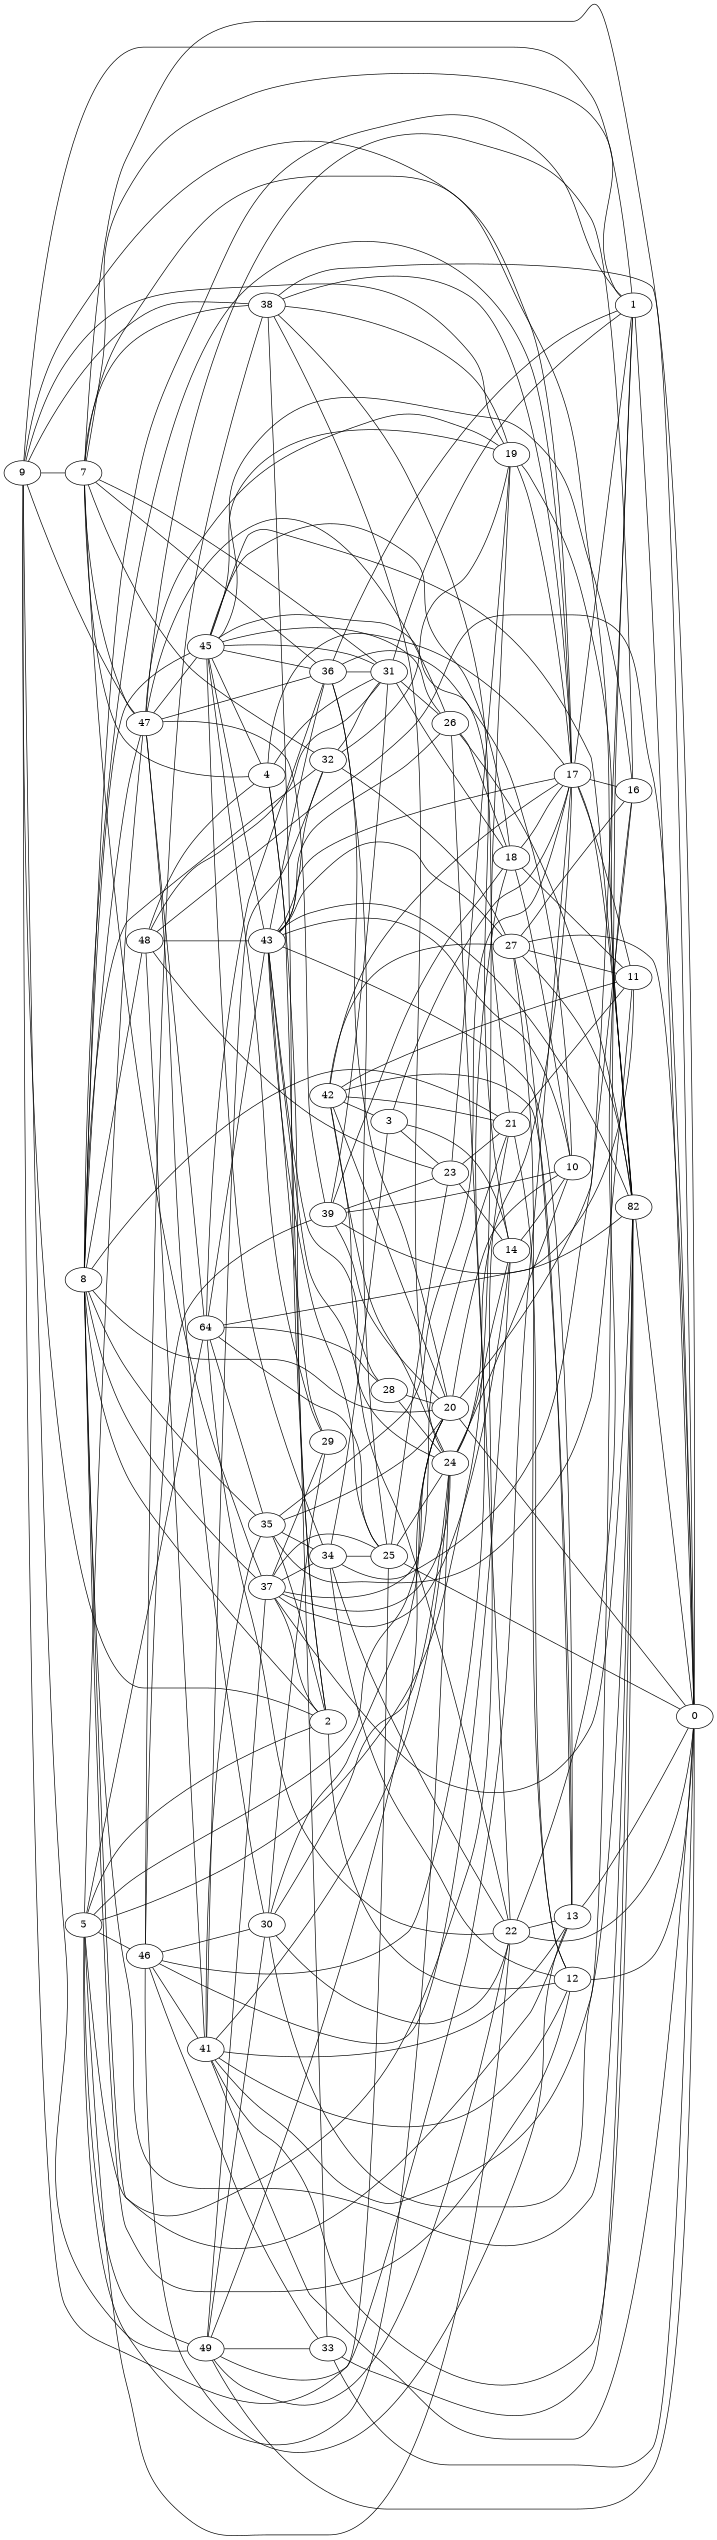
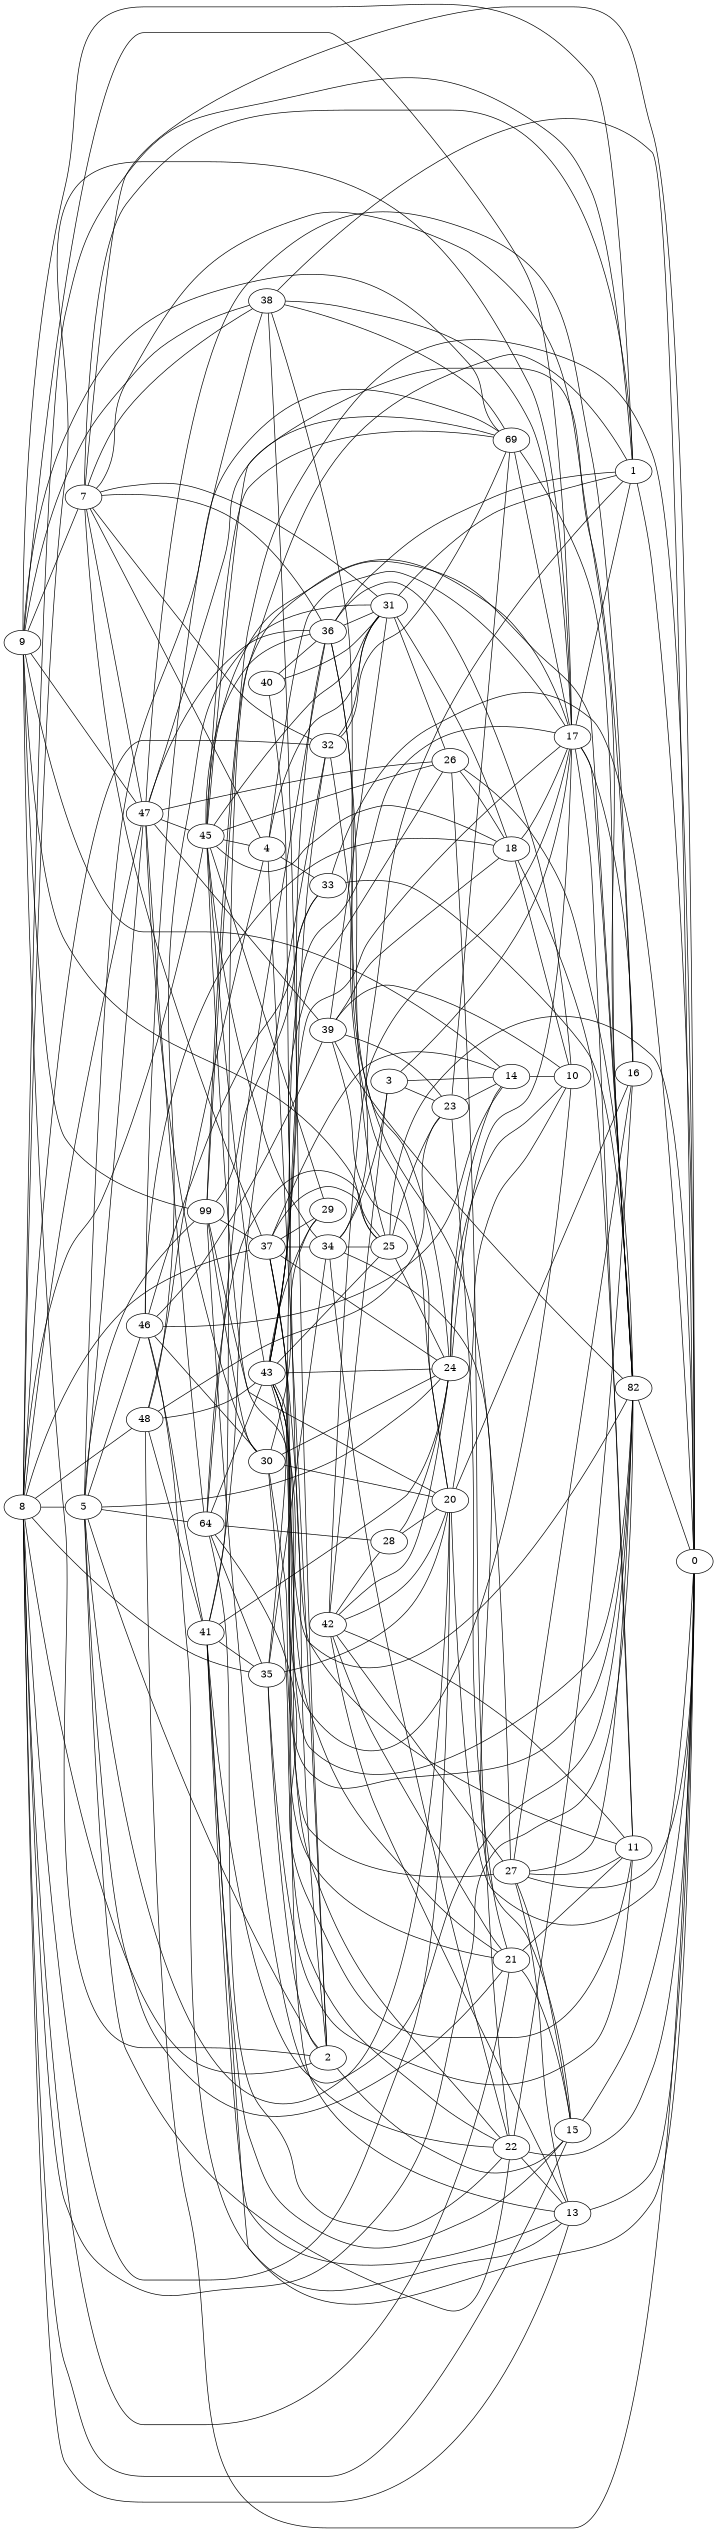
  digraph {
    rankdir=LR
    edge [color=black dir=none]
    20
    10
    16
    0
-   19
+   19 [label=69]
    17
    n7 [label=82]
    1
    11
    48
    31
    43
    23
    4
    41
    26
    18
    36
    32
    13
    24
    25
    22
    29
    27
    9
    7
    2
    47
    38
-   49
+   49 [label=99]
    37
-   15 [label=12]
+   15
    n34 [label=64]
    45
    30
    39
    28
    35
    14
    21
    34
    3
    8
    5
    33
    46
    42
+   40
    subgraph sub_1 {
      20
      10
      16
      0
      19
      17
      n7
      1
      11
      48
      31
      43
      23
      4
      41
      26
      18
      36
      32
      13
      24
      25
      22
      29
      27
      9
      7
      2
      47
      38
      49
      37
      15
      n34
      45
      30
      39
      28
      35
      14
      21
      34
      3
      8
      5
      33
      46
      42
+     40
    }
    20 -> 10
    20 -> 16
    20 -> 0
    19 -> 17
    19 -> n7
    17 -> 16
    17 -> n7
    17 -> 1
    17 -> 11
    n7 -> 0
    1 -> 0
    48 -> 0
    48 -> 31
    48 -> 43
    48 -> 23
    48 -> 4
    48 -> 41
    31 -> 1
    31 -> 26
    31 -> 18
    43 -> 10
    43 -> 17
    43 -> n7
    43 -> 26
    43 -> 36
    43 -> 32
    43 -> 13
    43 -> 24
    43 -> 25
    43 -> 22
    43 -> 29
    43 -> 27
    23 -> 19
    23 -> 14
    23 -> 21
    4 -> 17
    4 -> 31
    4 -> 2
    4 -> 33
    41 -> 0
    41 -> n7
    41 -> 1
    41 -> 32
    41 -> 13
    41 -> 24
    41 -> 15
    41 -> 35
    26 -> n7
    26 -> 18
    26 -> 22
    18 -> 10
    18 -> 17
    18 -> 11
    36 -> 20
    36 -> 10
    36 -> 1
    36 -> 31
    36 -> 25
    32 -> 19
    32 -> 31
    32 -> 27
    13 -> 0
    24 -> 10
    24 -> 17
    24 -> 14
    25 -> 0
    25 -> 23
    25 -> 24
    22 -> 16
    22 -> 0
    22 -> 13
    27 -> 16
    27 -> 0
    27 -> n7
    27 -> 11
    27 -> 13
    27 -> 15
    9 -> 19
    9 -> 17
    9 -> 1
    9 -> 25
    9 -> 7
    9 -> 2
    9 -> 47
    9 -> 38
    9 -> 49
    7 -> 0
    7 -> n7
    7 -> 1
    7 -> 31
    7 -> 4
    7 -> 36
    7 -> 32
    7 -> 47
    7 -> 38
    7 -> 37
    2 -> 15
    47 -> 16
    47 -> 19
    47 -> 26
    47 -> 36
    47 -> n34
    47 -> 45
    47 -> 30
    47 -> 39
    38 -> 0
    38 -> 19
    38 -> 17
    38 -> 24
    38 -> 2
-   38 -> 14
+   9 -> 14
    49 -> 20
    49 -> 0
    49 -> 17
    49 -> 22
    49 -> 37
    49 -> 30
    49 -> 33
    37 -> n7
    37 -> 24
    37 -> 25
    37 -> 29
    37 -> 2
    37 -> 14
    37 -> 21
    37 -> 34
    15 -> 0
    n34 -> 11
    n34 -> 43
    n34 -> 36
    n34 -> 25
    n34 -> 22
    n34 -> 28
    n34 -> 35
    45 -> 16
    45 -> 19
    45 -> n7
    45 -> 31
    45 -> 43
    45 -> 4
    45 -> 26
    45 -> 18
    45 -> 36
    45 -> 29
    45 -> 21
    45 -> 34
    30 -> 20
    30 -> n7
    30 -> 24
    30 -> 22
    30 -> 29
    39 -> 20
    39 -> 10
    39 -> n7
    39 -> 31
    39 -> 23
    39 -> 18
    28 -> 20
    28 -> 24
    35 -> 20
    35 -> 17
    35 -> 11
    35 -> 2
    35 -> 34
    14 -> 10
    21 -> 11
    21 -> 15
    34 -> 1
    34 -> 25
    34 -> 22
    34 -> 15
    34 -> 3
    3 -> 17
    3 -> 23
    3 -> 14
    8 -> 20
    8 -> 17
    8 -> n7
    8 -> 1
    8 -> 48
    8 -> 32
    8 -> 13
    8 -> 2
    8 -> 47
    8 -> 37
    8 -> 15
    8 -> 45
    8 -> 35
    8 -> 21
+   8 -> 5
    5 -> 20
    5 -> 19
    5 -> 24
    5 -> 22
    5 -> 2
    5 -> 47
    5 -> 49
    5 -> n34
    5 -> 21
    5 -> 46
    33 -> 0
    33 -> n7
    46 -> 41
    46 -> 18
    46 -> 13
    46 -> 38
    46 -> 30
    46 -> 39
    46 -> 14
    46 -> 33
    42 -> 20
    42 -> 17
    42 -> 11
    42 -> 13
    42 -> 24
    42 -> 27
    42 -> 28
    42 -> 21
    42 -> 3
+   40 -> 11
+   40 -> 31
+   40 -> 36
  }
